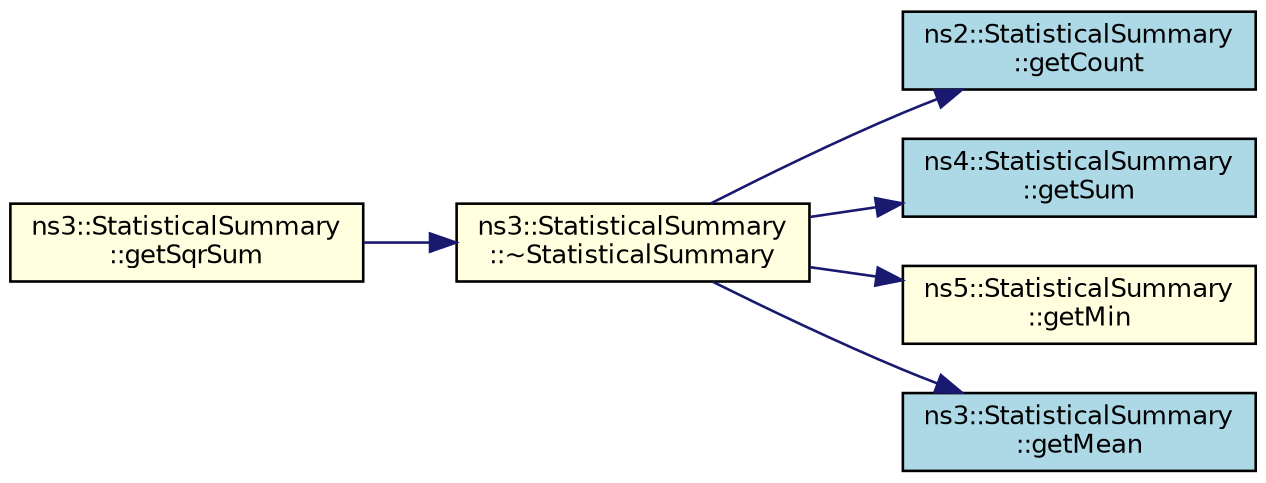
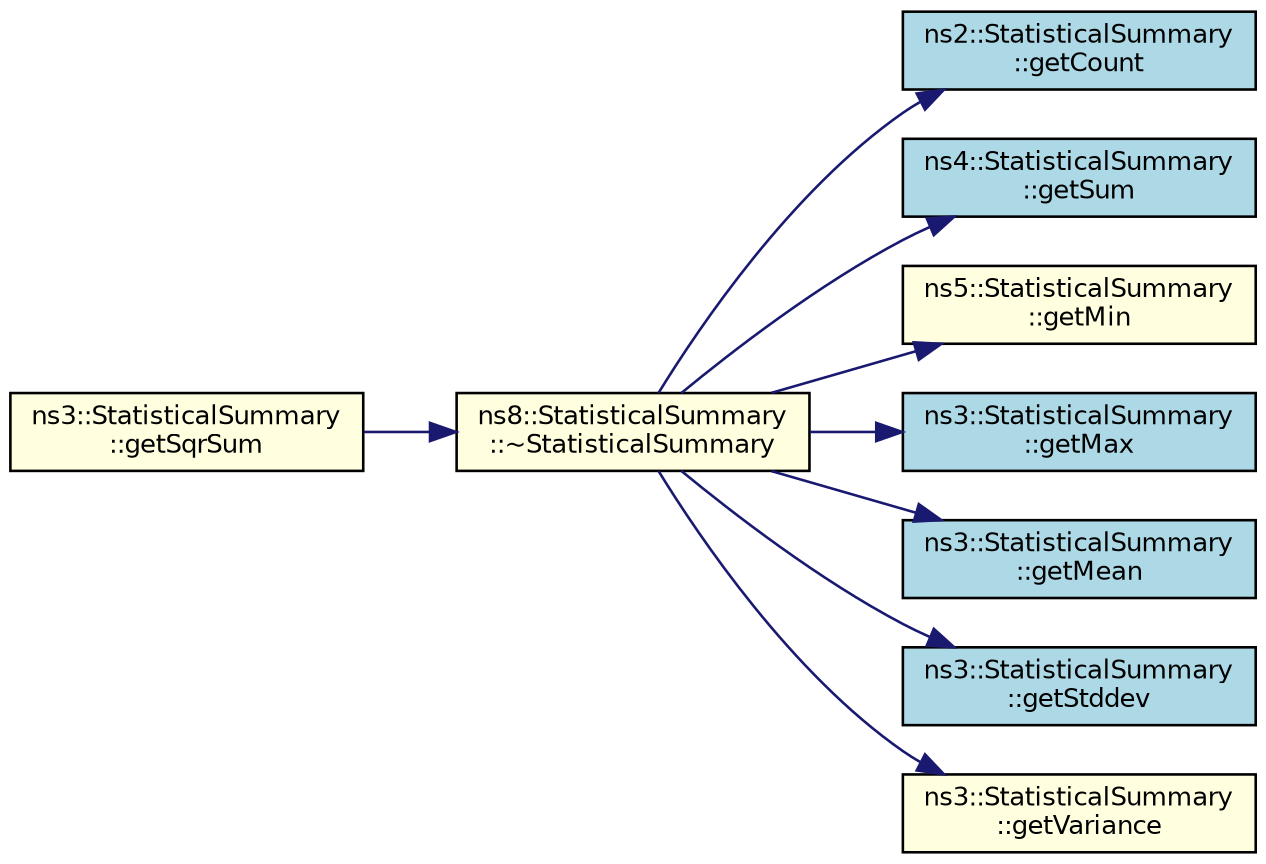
  digraph {
    rankdir=LR
    node [color=black fillcolor=lightblue fontname=Helvetica fontsize=10 shape=record style=filled]
    edge [color=midnightblue fontname=Helvetica fontsize=10 labelfontname=Helvetica labelfontsize=10 style=solid]
-   n1 [fillcolor=lightyellow fontcolor=black height=0.2 label="ns3::StatisticalSummary\l::~StatisticalSummary" width=0.4]
+   n1 [fillcolor=lightyellow fontcolor=black height=0.2 label="ns8::StatisticalSummary\l::~StatisticalSummary" width=0.4]
    n2 [height=0.2 label="ns2::StatisticalSummary\l::getCount" width=0.4]
    n3 [height=0.2 label="ns4::StatisticalSummary\l::getSum" width=0.4]
    n4 [fillcolor=lightyellow height=0.2 label="ns5::StatisticalSummary\l::getMin" width=0.4]
+   n5 [height=0.2 label="ns3::StatisticalSummary\l::getMax" width=0.4]
    n6 [height=0.2 label="ns3::StatisticalSummary\l::getMean" width=0.4]
+   n7 [height=0.2 label="ns3::StatisticalSummary\l::getStddev" width=0.4]
+   n8 [fillcolor=lightyellow height=0.2 label="ns3::StatisticalSummary\l::getVariance" width=0.4]
    n9 [fillcolor=lightyellow height=0.2 label="ns3::StatisticalSummary\l::getSqrSum" width=0.4]
    n1 -> n2
    n1 -> n3
    n1 -> n4
+   n1 -> n5
    n1 -> n6
+   n1 -> n7
+   n1 -> n8
    n9 -> n1
  }
